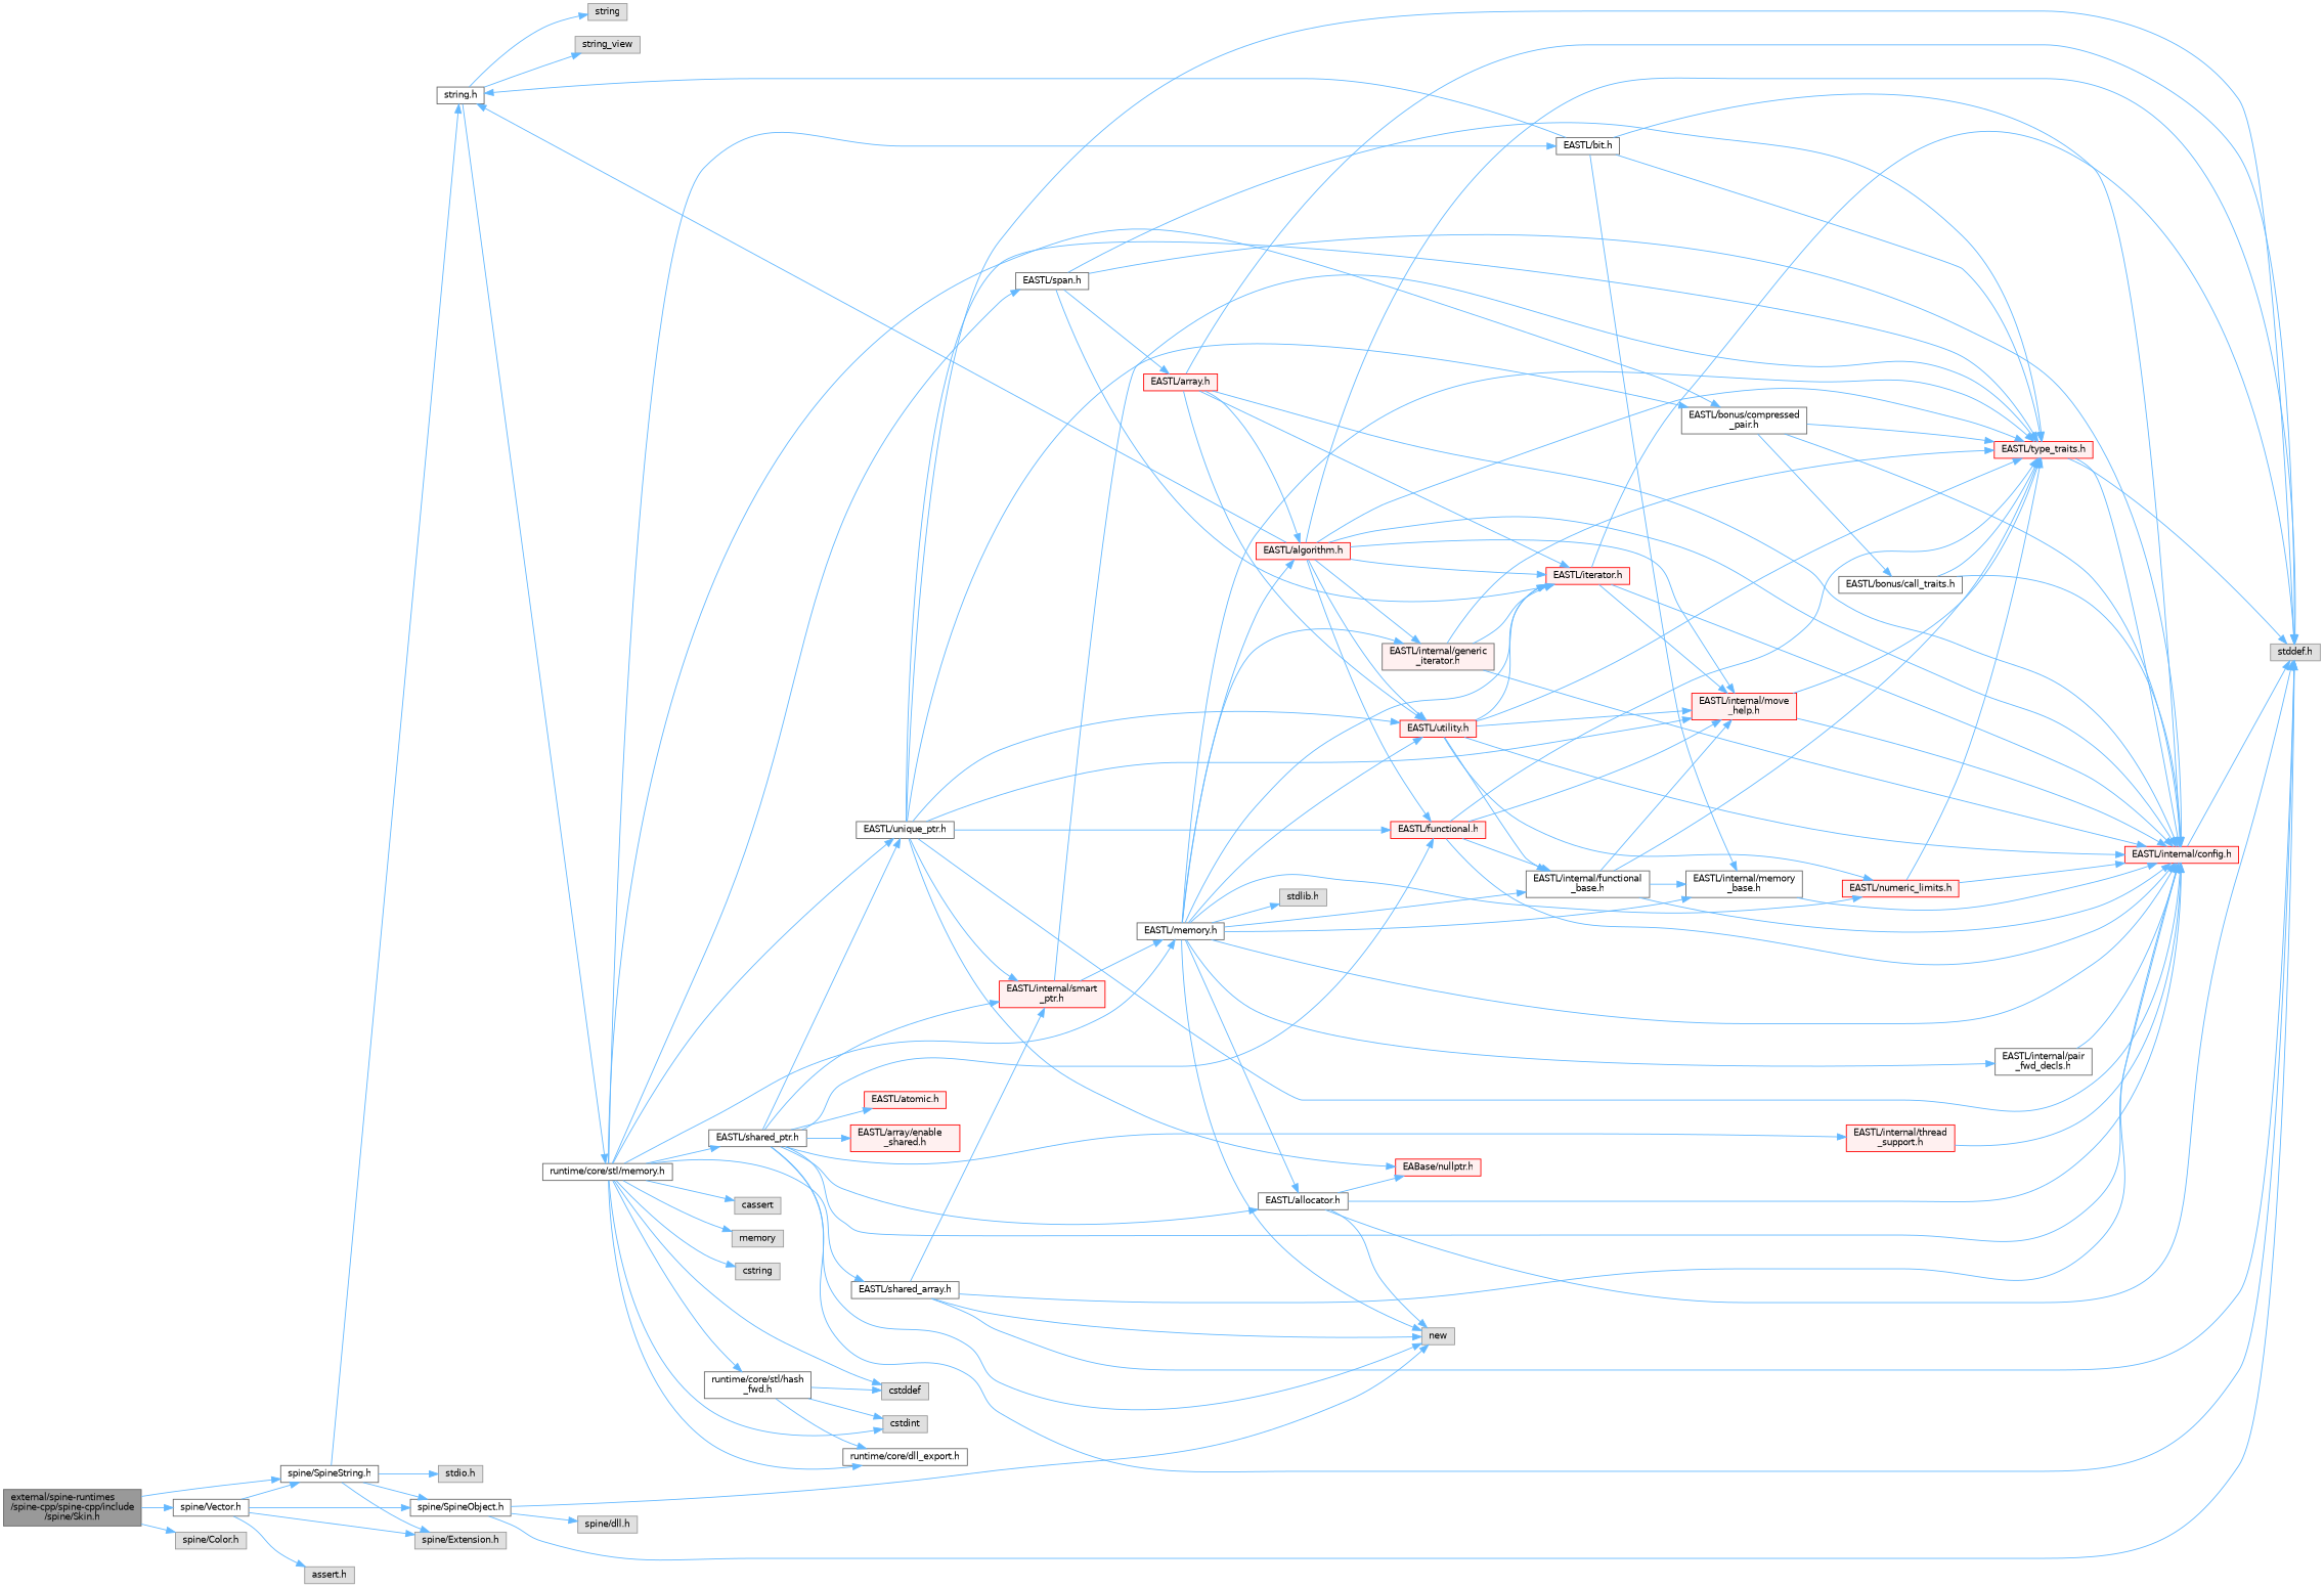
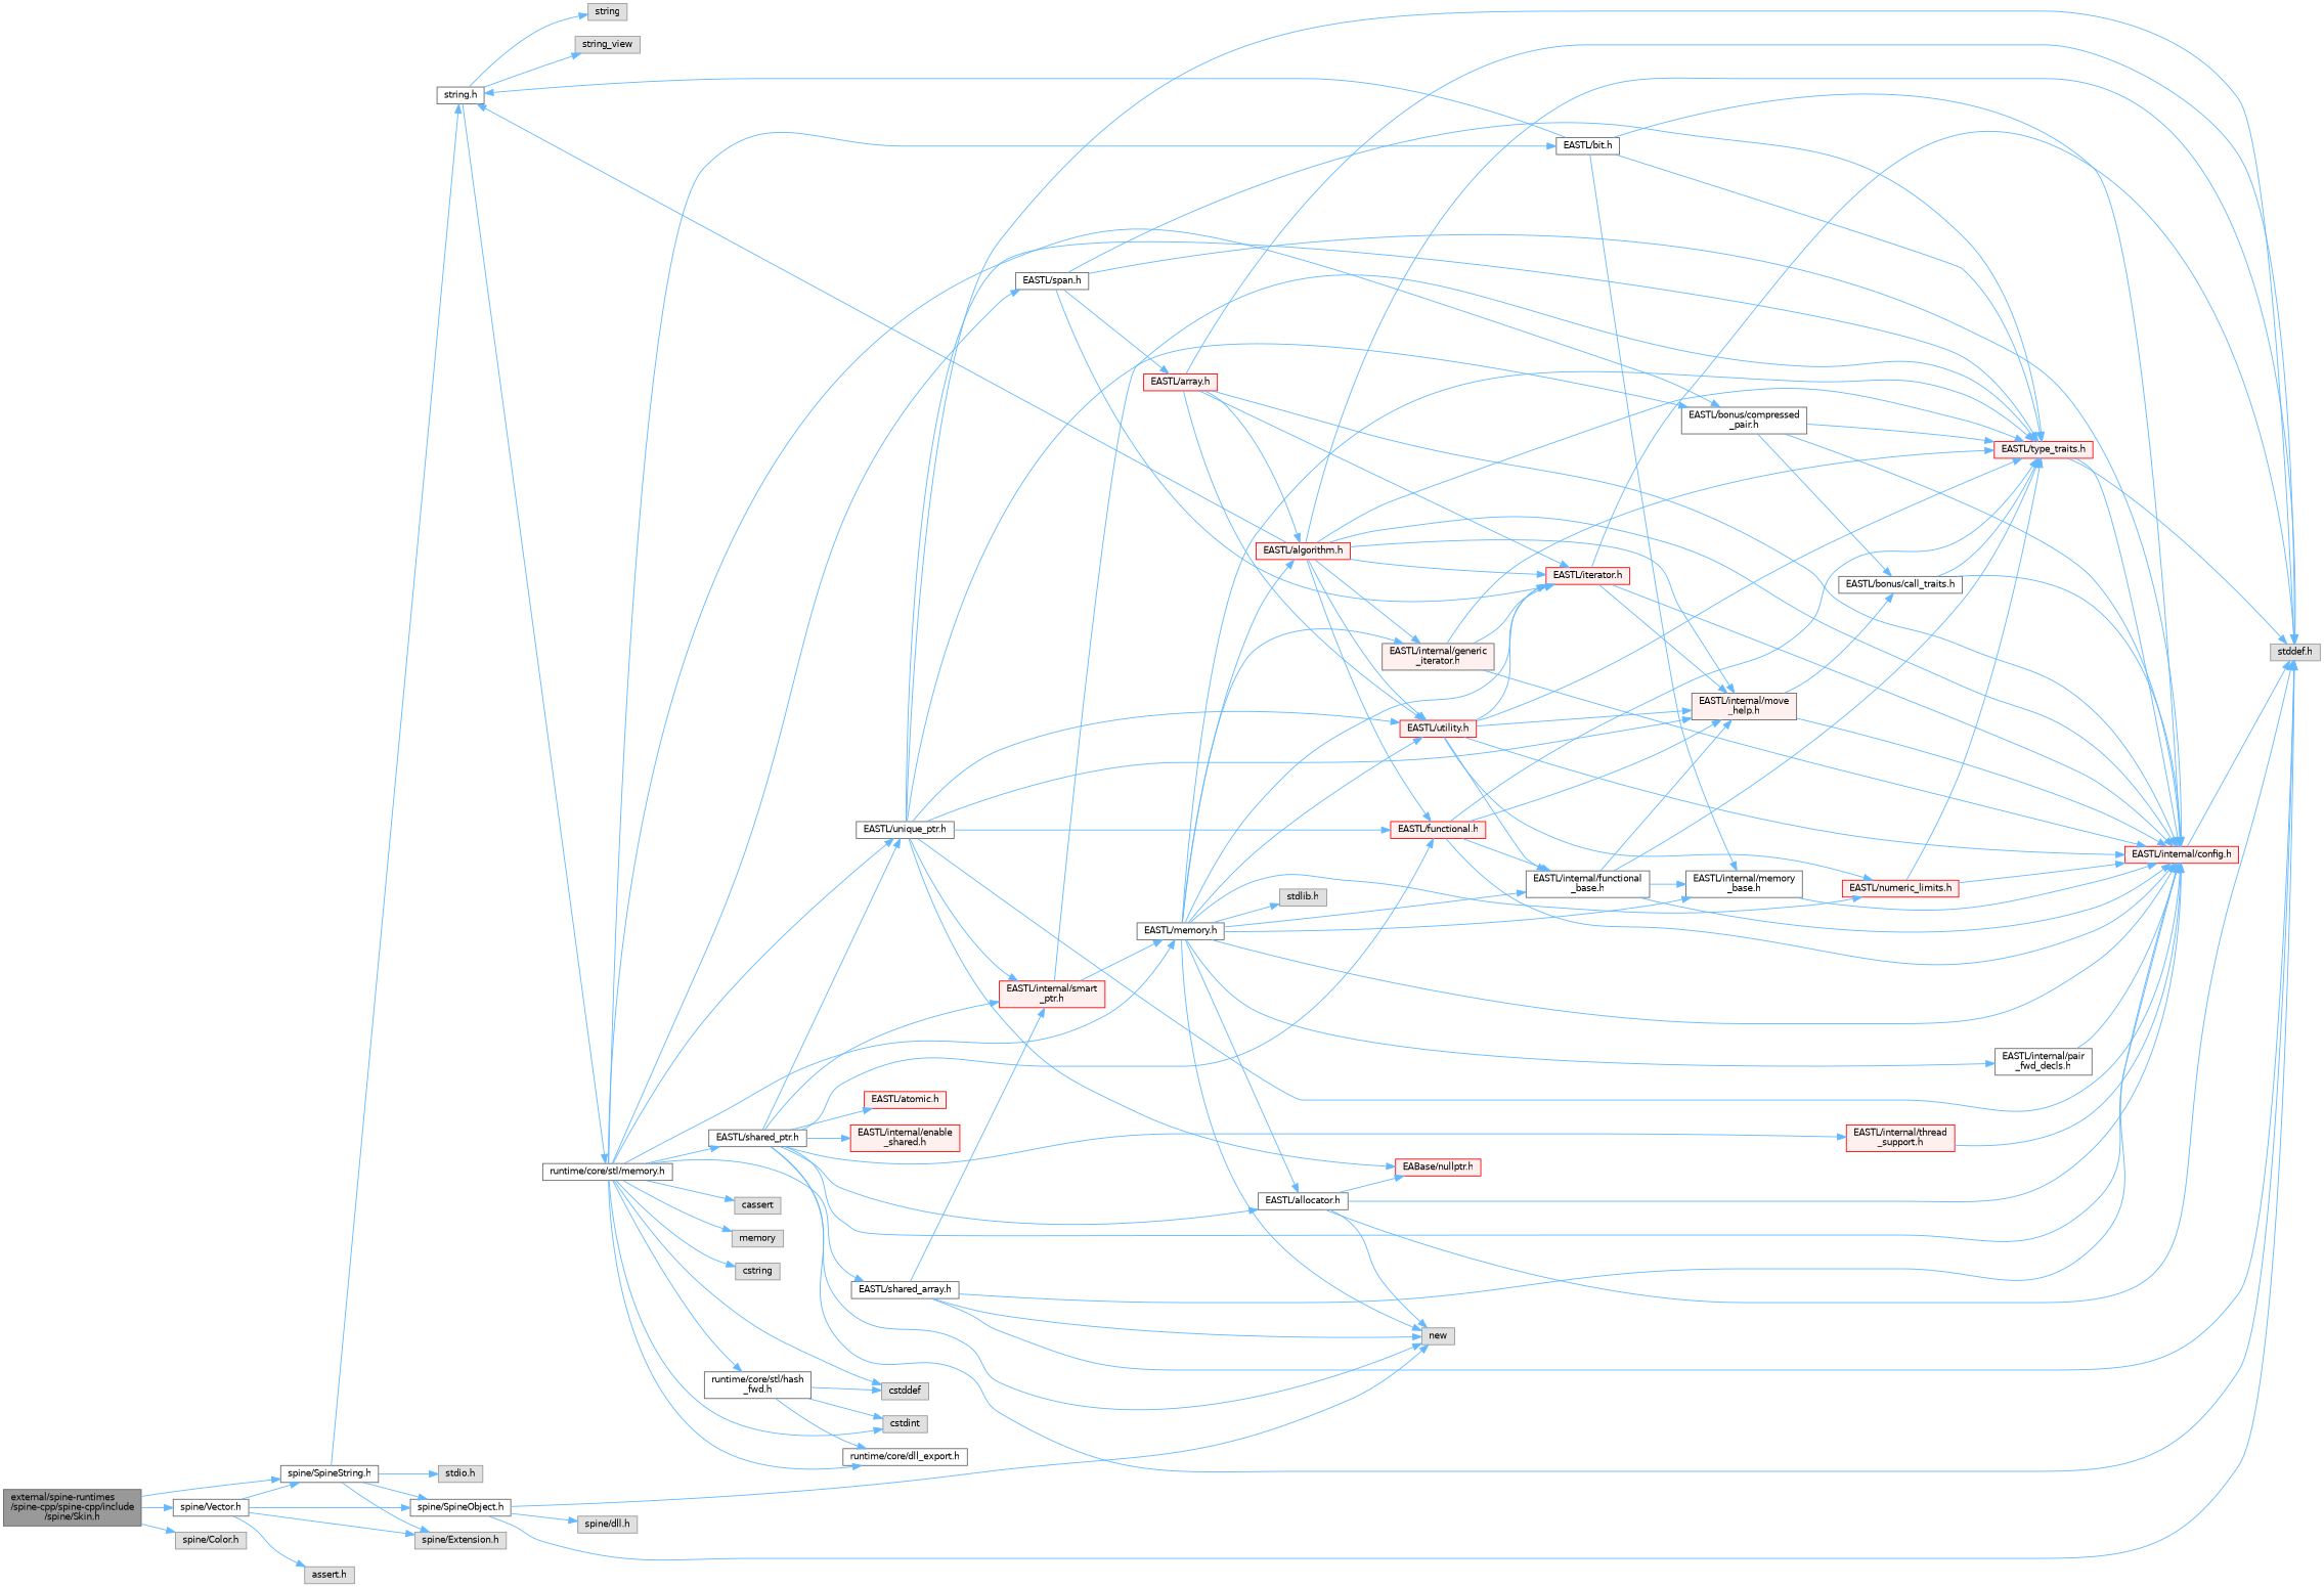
  digraph {
    rankdir=LR
    node [color=grey40 fillcolor=white fontname=Helvetica fontsize=10 shape=box style=filled]
    edge [color=steelblue1 fontname=Helvetica fontsize=10 labelfontname=Helvetica labelfontsize=10 style=solid]
    n1 [color=gray40 fillcolor=grey60 fontcolor=black height=0.2 label="external/spine-runtimes\l/spine-cpp/spine-cpp/include\l/spine/Skin.h" width=0.4]
    n2 [height=0.2 label="spine/Vector.h" width=0.4]
    n3 [height=0.2 label="spine/SpineString.h" width=0.4]
    n4 [color=grey60 fillcolor="#E0E0E0" height=0.2 label="spine/Color.h" width=0.4]
    n5 [color=grey60 fillcolor="#E0E0E0" height=0.2 label="spine/Extension.h" width=0.4]
    n6 [height=0.2 label="spine/SpineObject.h" width=0.4]
    n7 [color=grey60 fillcolor="#E0E0E0" height=0.2 label="assert.h" width=0.4]
    n8 [height=0.2 label="string.h" width=0.4]
    n9 [color=grey60 fillcolor="#E0E0E0" height=0.2 label="stdio.h" width=0.4]
    n10 [color=grey60 fillcolor="#E0E0E0" height=0.2 label=new width=0.4]
    n11 [color=grey60 fillcolor="#E0E0E0" height=0.2 label="stddef.h" width=0.4]
    n12 [color=grey60 fillcolor="#E0E0E0" height=0.2 label="spine/dll.h" width=0.4]
    n13 [color=grey60 fillcolor="#E0E0E0" height=0.2 label=string width=0.4]
    n14 [color=grey60 fillcolor="#E0E0E0" height=0.2 label=string_view width=0.4]
    n15 [height=0.2 label="runtime/core/stl/memory.h" width=0.4]
    n16 [color=grey60 fillcolor="#E0E0E0" height=0.2 label=cstddef width=0.4]
    n17 [color=grey60 fillcolor="#E0E0E0" height=0.2 label=cstdint width=0.4]
    n18 [color=grey60 fillcolor="#E0E0E0" height=0.2 label=cassert width=0.4]
    n19 [color=grey60 fillcolor="#E0E0E0" height=0.2 label=memory width=0.4]
    n20 [color=grey60 fillcolor="#E0E0E0" height=0.2 label=cstring width=0.4]
    n21 [height=0.2 label="EASTL/bit.h" width=0.4]
    n22 [height=0.2 label="EASTL/memory.h" width=0.4]
    n23 [height=0.2 label="EASTL/shared_array.h" width=0.4]
    n24 [height=0.2 label="EASTL/unique_ptr.h" width=0.4]
    n25 [height=0.2 label="EASTL/bonus/compressed\l_pair.h" width=0.4]
    n26 [height=0.2 label="EASTL/shared_ptr.h" width=0.4]
    n27 [height=0.2 label="EASTL/span.h" width=0.4]
    n28 [height=0.2 label="runtime/core/dll_export.h" width=0.4]
    n29 [height=0.2 label="runtime/core/stl/hash\l_fwd.h" width=0.4]
    n30 [color=red fillcolor="#FFF0F0" height=0.2 label="EASTL/internal/config.h" width=0.4]
    n31 [height=0.2 label="EASTL/internal/memory\l_base.h" width=0.4]
    n32 [color=red fillcolor="#FFF0F0" height=0.2 label="EASTL/type_traits.h" width=0.4]
    n33 [fillcolor="#FFF0F0" height=0.2 label="EASTL/internal/generic\l_iterator.h" width=0.4]
    n34 [color=red fillcolor="#FFF0F0" height=0.2 label="EASTL/iterator.h" width=0.4]
    n35 [height=0.2 label="EASTL/internal/pair\l_fwd_decls.h" width=0.4]
    n36 [height=0.2 label="EASTL/internal/functional\l_base.h" width=0.4]
    n37 [color=red fillcolor="#FFF0F0" height=0.2 label="EASTL/algorithm.h" width=0.4]
    n38 [color=red fillcolor="#FFF0F0" height=0.2 label="EASTL/utility.h" width=0.4]
    n39 [color=red fillcolor="#FFF0F0" height=0.2 label="EASTL/numeric_limits.h" width=0.4]
    n40 [height=0.2 label="EASTL/allocator.h" width=0.4]
    n41 [color=grey60 fillcolor="#E0E0E0" height=0.2 label="stdlib.h" width=0.4]
    n42 [color=red fillcolor="#FFF0F0" height=0.2 label="EASTL/internal/smart\l_ptr.h" width=0.4]
-   n43 [color=red fillcolor="#FFF0F0" height=0.2 label="EASTL/internal/move\l_help.h" width=0.4]
+   n43 [fillcolor="#FFF0F0" height=0.2 label="EASTL/internal/move\l_help.h" width=0.4]
    n44 [color=red fillcolor="#FFF0F0" height=0.2 label="EASTL/functional.h" width=0.4]
    n45 [color=red fillcolor="#FFF0F0" height=0.2 label="EABase/nullptr.h" width=0.4]
    n46 [height=0.2 label="EASTL/bonus/call_traits.h" width=0.4]
    n47 [color=red fillcolor="#FFF0F0" height=0.2 label="EASTL/internal/thread\l_support.h" width=0.4]
    n48 [color=red fillcolor="#FFF0F0" height=0.2 label="EASTL/atomic.h" width=0.4]
-   n49 [color=red fillcolor="#FFF0F0" height=0.2 label="EASTL/array/enable\l_shared.h" width=0.4]
+   n49 [color=red fillcolor="#FFF0F0" height=0.2 label="EASTL/internal/enable\l_shared.h" width=0.4]
    n50 [color=red fillcolor="#FFF0F0" height=0.2 label="EASTL/array.h" width=0.4]
    n1 -> n2
    n1 -> n3
    n1 -> n4
    n2 -> n3
    n2 -> n5
    n2 -> n6
    n2 -> n7
    n3 -> n5
    n3 -> n6
    n3 -> n8
    n3 -> n9
    n6 -> n10
    n6 -> n11
    n6 -> n12
    n8 -> n13
    n8 -> n14
    n8 -> n15
    n15 -> n16
    n15 -> n17
    n15 -> n18
    n15 -> n19
    n15 -> n20
    n15 -> n21
    n15 -> n22
    n15 -> n23
    n15 -> n24
    n15 -> n25
    n15 -> n26
    n15 -> n27
    n15 -> n28
    n15 -> n29
    n21 -> n8
    n21 -> n30
    n21 -> n31
    n21 -> n32
    n22 -> n10
    n22 -> n30
    n22 -> n31
    n22 -> n32
    n22 -> n33
    n22 -> n34
    n22 -> n35
    n22 -> n36
    n22 -> n37
    n22 -> n38
    n22 -> n39
    n22 -> n40
    n22 -> n41
    n23 -> n10
    n23 -> n11
    n23 -> n30
    n23 -> n42
    n24 -> n11
    n24 -> n25
    n24 -> n30
    n24 -> n32
    n24 -> n38
    n24 -> n42
    n24 -> n43
    n24 -> n44
    n24 -> n45
    n25 -> n30
    n25 -> n32
    n25 -> n46
    n26 -> n10
    n26 -> n11
    n26 -> n24
    n26 -> n30
    n26 -> n40
    n26 -> n42
    n26 -> n44
    n26 -> n47
    n26 -> n48
    n26 -> n49
    n27 -> n30
    n27 -> n32
    n27 -> n34
    n27 -> n50
    n29 -> n16
    n29 -> n17
    n29 -> n28
    n30 -> n11
    n31 -> n30
    n32 -> n11
    n32 -> n30
    n33 -> n30
    n33 -> n32
    n33 -> n34
    n34 -> n11
    n34 -> n30
    n34 -> n43
    n35 -> n30
    n36 -> n30
    n36 -> n31
    n36 -> n32
    n36 -> n43
    n37 -> n8
    n37 -> n11
    n37 -> n30
    n37 -> n32
    n37 -> n33
    n37 -> n34
    n37 -> n38
    n37 -> n43
    n37 -> n44
    n38 -> n30
    n38 -> n32
    n38 -> n34
    n38 -> n36
    n38 -> n39
    n38 -> n43
    n39 -> n30
    n39 -> n32
    n40 -> n10
    n40 -> n11
    n40 -> n30
    n40 -> n45
    n42 -> n22
    n42 -> n32
    n43 -> n30
-   n43 -> n32
+   n43 -> n46
    n44 -> n30
    n44 -> n32
    n44 -> n36
    n44 -> n43
    n46 -> n30
    n46 -> n32
    n47 -> n30
    n50 -> n11
    n50 -> n30
    n50 -> n34
    n50 -> n37
    n50 -> n38
  }
